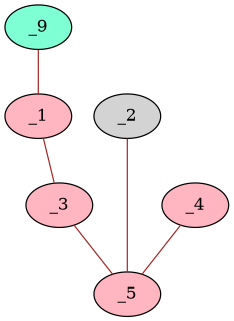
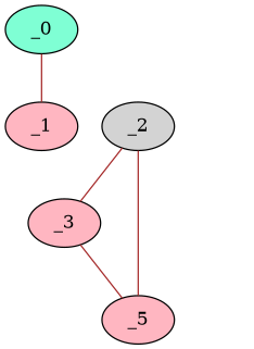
  graph {
    node [fillcolor=lightpink style=filled]
    edge [color=brown]
-   _0 [fillcolor=aquamarine x=0.747278 y=2.61871 label=_9]
+   _0 [fillcolor=aquamarine x=0.747278 y=2.61871]
    _1 [x=0.897014 y=0.100953]
    _5 [x=2.18128 y=1.78498]
    _2 [fillcolor=lightgrey x=2.09656 y=0.0141106]
    _3 [x=1.68429 y=3.31355]
-   _4 [x=0.87415 y=1.85335]
    _0 -- _1
    _2 -- _5
-   _1 -- _3
+   _2 -- _3
    _3 -- _5
-   _4 -- _5
  }
